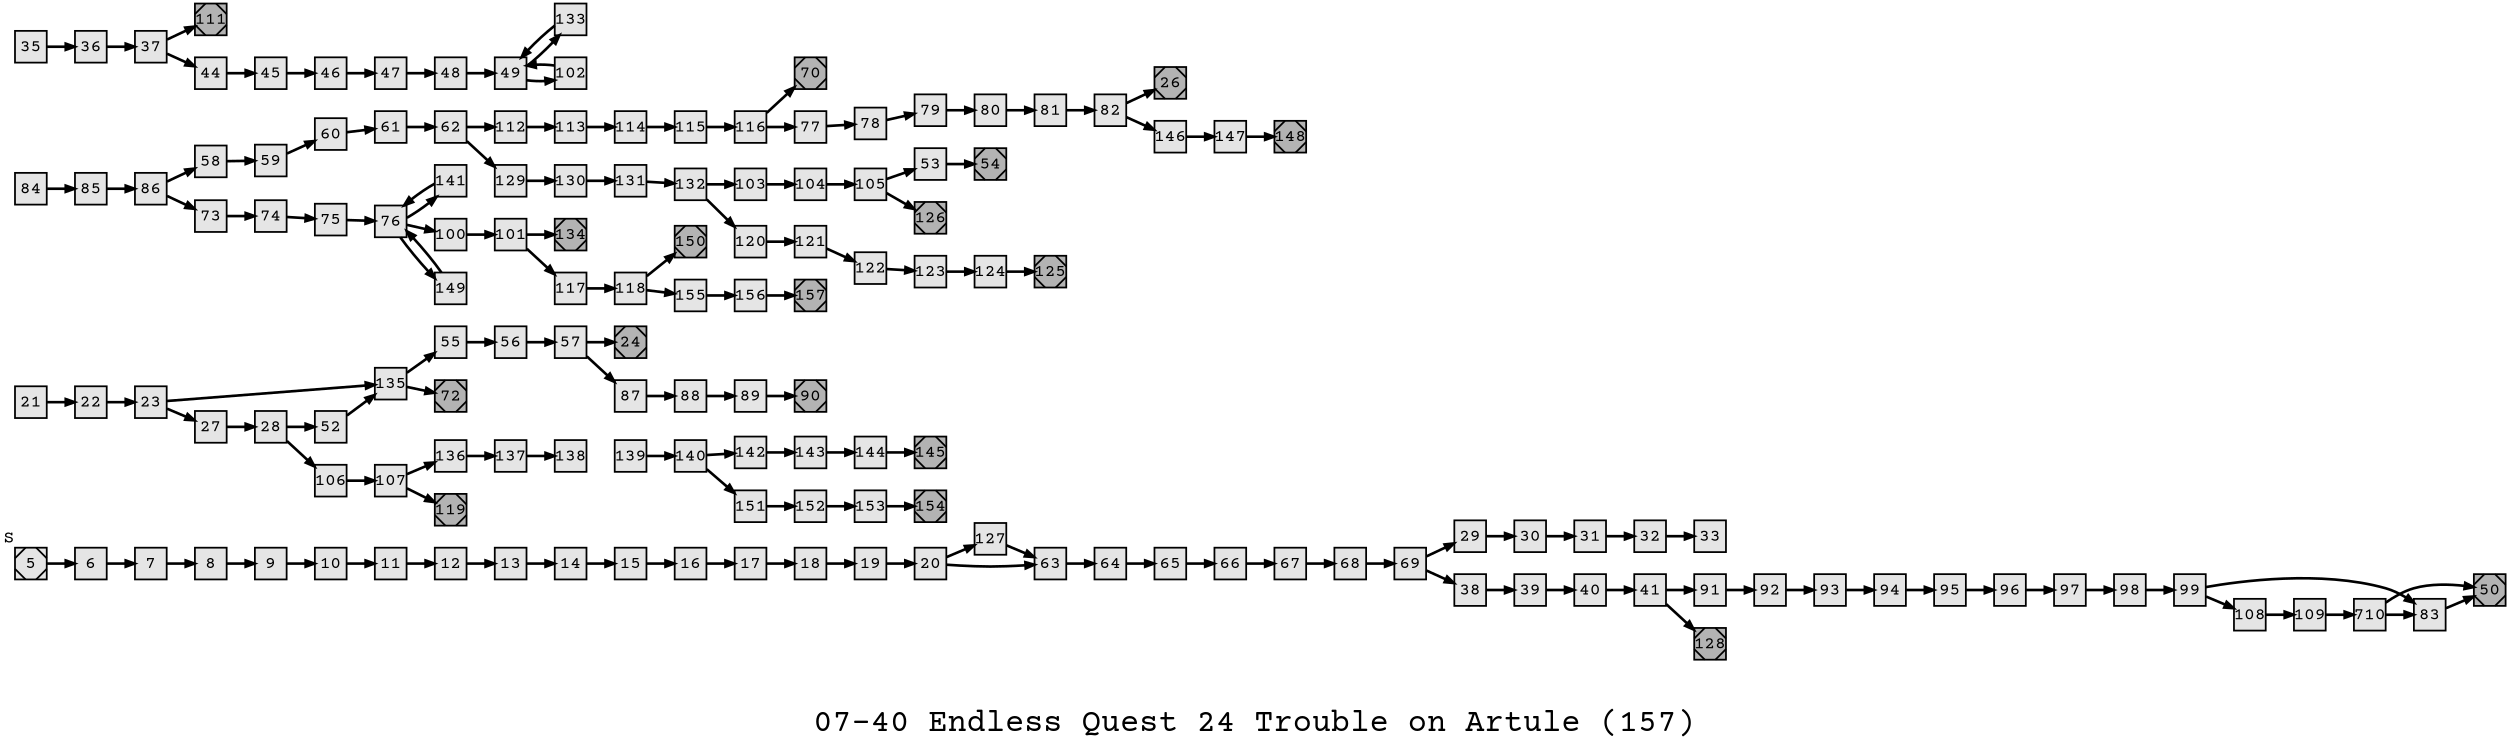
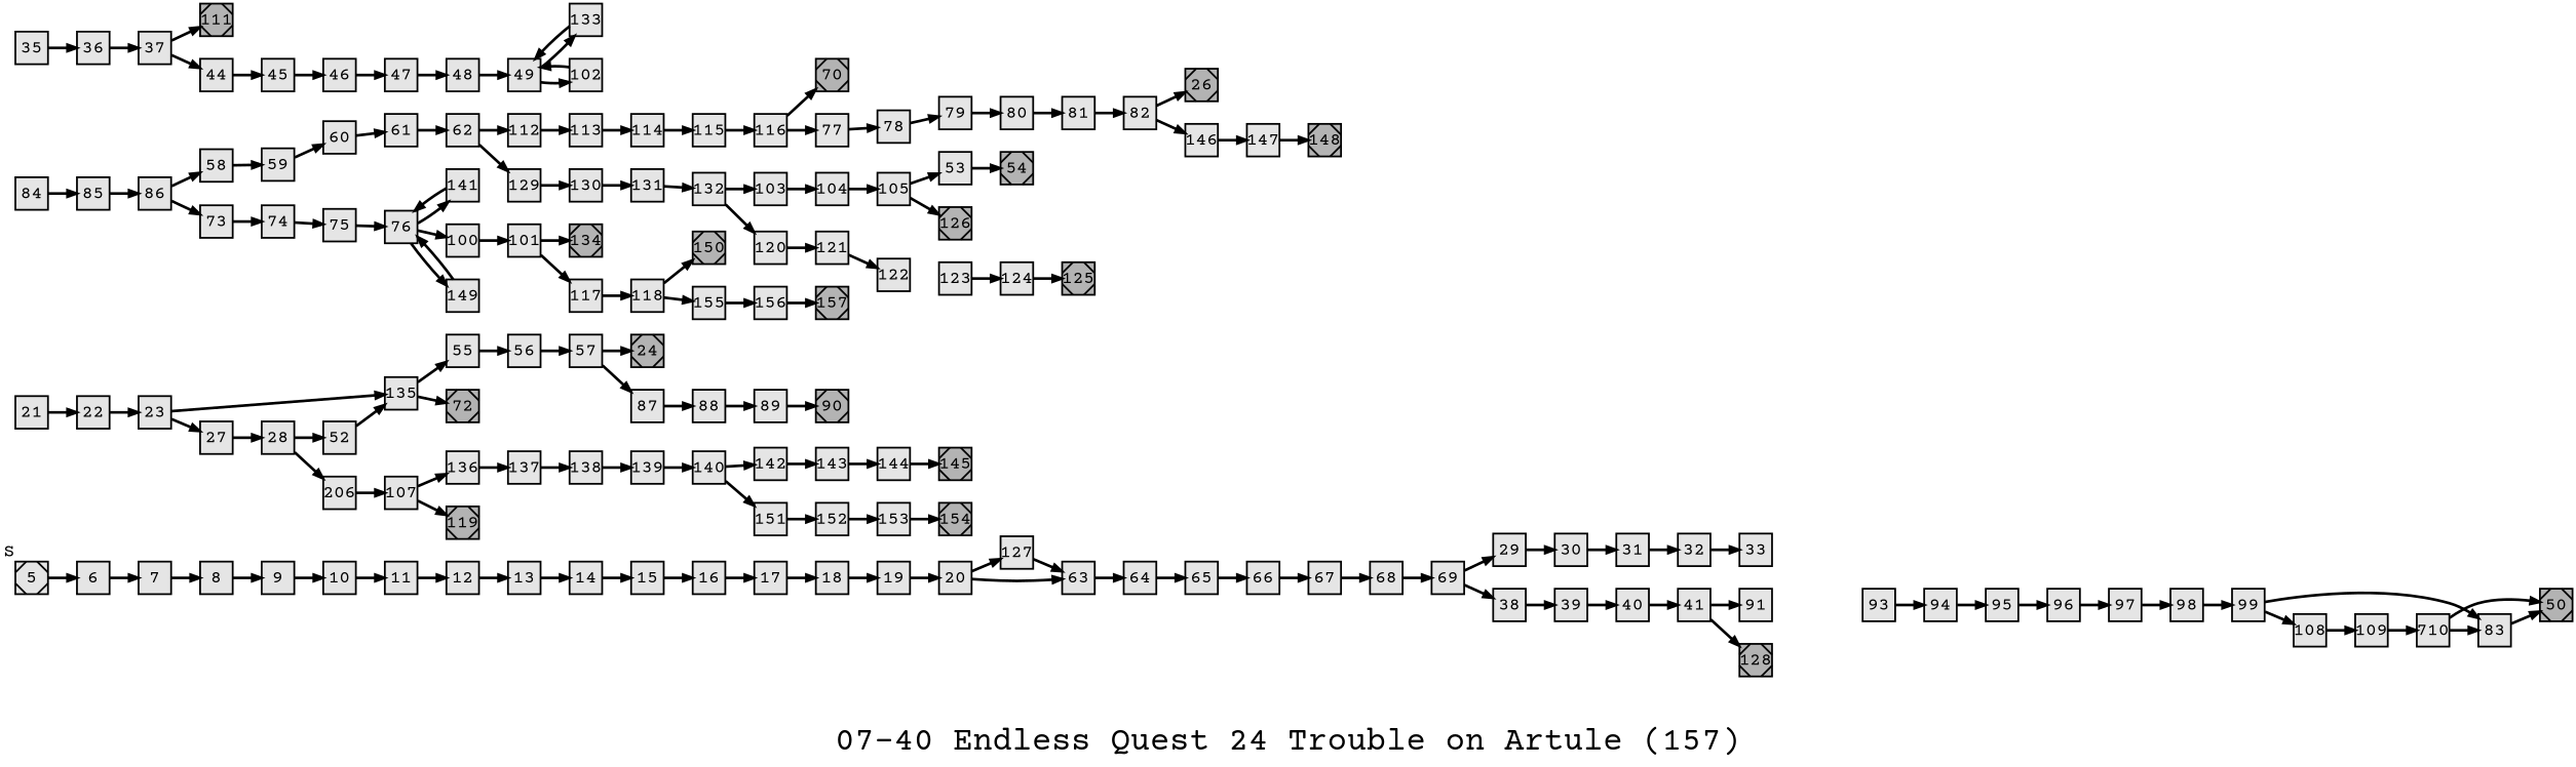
  digraph {
    fontname="Courier Prime"
    fontsize=36
    label="07-40 Endless Quest 24 Trouble on Artule (157)"
    nodesep=0.35
    ordering=out
    rankdir=LR
    ranksep=0.45
    node [fillcolor=grey90 fixedsize=true fontname="Courier Prime" fontsize=20 labelfloat=true margin="0,0" penwidth=2 regular=true shape=rect style=filled]
    edge [fontname="Courier Prime" fontsize=12 labelfloat=true penwidth=3]
    5 [shape=Msquare xlabel=S]
    6
    7
    8
    9
    10
    11
    12
    13
    14
    15
    16
    17
    18
    19
    20
    127
    63
    64
    65
    21
    22
    23
    135
    27
    55
    72 [fillcolor=grey70 shape=Msquare]
    28
    56
    52
-   106
+   106 [label=206]
    24 [fillcolor=grey70 shape=Msquare]
    26 [fillcolor=grey70 shape=Msquare]
    107
    136
    119 [fillcolor=grey70 shape=Msquare]
    29
    30
    31
    32
    33
    35
    36
    37
    111 [fillcolor=grey70 shape=Msquare]
    44
    45
    46
    38
    39
    40
    41
    91
    128 [fillcolor=grey70 shape=Msquare]
-   92
    93
    47
    48
    49
    133
    102
    50 [fillcolor=grey70 shape=Msquare]
    54 [fillcolor=grey70 shape=Msquare]
    53
    57
    87
    88
    89
    58
    59
    60
    61
    62
    112
    129
    113
    130
    114
    131
    66
    67
    68
    69
    70 [fillcolor=grey70 shape=Msquare]
    73
    74
    75
    76
    141
    100
    149
    101
    134 [fillcolor=grey70 shape=Msquare]
    117
    77
    78
    79
    80
    81
    82
    146
    147
    148 [fillcolor=grey70 shape=Msquare]
    83
    84
    85
    86
    90 [fillcolor=grey70 shape=Msquare]
    94
    95
    96
    97
    98
    99
    108
    109
    n117 [label=710]
    118
    150 [fillcolor=grey70 shape=Msquare]
    155
    103
    104
    105
    126 [fillcolor=grey70 shape=Msquare]
    137
    138
    115
    116
    156
    157 [fillcolor=grey70 shape=Msquare]
    120
    121
    122
    123
    124
    125 [fillcolor=grey70 shape=Msquare]
    132
    139
    140
    142
    151
    143
    152
    144
    153
    145 [fillcolor=grey70 shape=Msquare]
    154 [fillcolor=grey70 shape=Msquare]
    5 -> 6
    6 -> 7
    7 -> 8
    8 -> 9
    9 -> 10
    10 -> 11
    11 -> 12
    12 -> 13
    13 -> 14
    14 -> 15
    15 -> 16
    16 -> 17
    17 -> 18
    18 -> 19
    19 -> 20
    20 -> 127
    20 -> 63
    127 -> 63
    63 -> 64
    64 -> 65
    65 -> 66
    21 -> 22
    22 -> 23
    23 -> 135
    23 -> 27
    135 -> 55
    135 -> 72
    27 -> 28
    55 -> 56
    28 -> 52
    28 -> 106
    56 -> 57
    52 -> 135
    106 -> 107
    107 -> 136
    107 -> 119
    136 -> 137
    29 -> 30
    30 -> 31
    31 -> 32
    32 -> 33
    35 -> 36
    36 -> 37
    37 -> 111
    37 -> 44
    44 -> 45
    45 -> 46
    46 -> 47
    38 -> 39
    39 -> 40
    40 -> 41
    41 -> 91
    41 -> 128
-   91 -> 92
-   92 -> 93
    93 -> 94
    47 -> 48
    48 -> 49
    49 -> 133
    49 -> 102
    133 -> 49
    102 -> 49
    53 -> 54
    57 -> 24
    57 -> 87
    87 -> 88
    88 -> 89
    89 -> 90
    58 -> 59
    59 -> 60
    60 -> 61
    61 -> 62
    62 -> 112
    62 -> 129
    112 -> 113
    129 -> 130
    113 -> 114
    130 -> 131
    114 -> 115
    131 -> 132
    66 -> 67
    67 -> 68
    68 -> 69
    69 -> 29
    69 -> 38
    73 -> 74
    74 -> 75
    75 -> 76
    76 -> 141
    76 -> 100
    76 -> 149
    141 -> 76
    100 -> 101
    149 -> 76
    101 -> 134
    101 -> 117
    117 -> 118
    77 -> 78
    78 -> 79
    79 -> 80
    80 -> 81
    81 -> 82
    82 -> 26
    82 -> 146
    146 -> 147
    147 -> 148
    83 -> 50
    84 -> 85
    85 -> 86
    86 -> 58
    86 -> 73
    94 -> 95
    95 -> 96
    96 -> 97
    97 -> 98
    98 -> 99
    99 -> 83
    99 -> 108
    108 -> 109
    109 -> n117
    n117 -> 50
    n117 -> 83
    118 -> 150
    118 -> 155
    155 -> 156
    103 -> 104
    104 -> 105
    105 -> 53
    105 -> 126
    137 -> 138
+   138 -> 139
    115 -> 116
    116 -> 70
    116 -> 77
    156 -> 157
    120 -> 121
    121 -> 122
-   122 -> 123
    123 -> 124
    124 -> 125
    132 -> 103
    132 -> 120
    139 -> 140
    140 -> 142
    140 -> 151
    142 -> 143
    151 -> 152
    143 -> 144
    152 -> 153
    144 -> 145
    153 -> 154
  }
